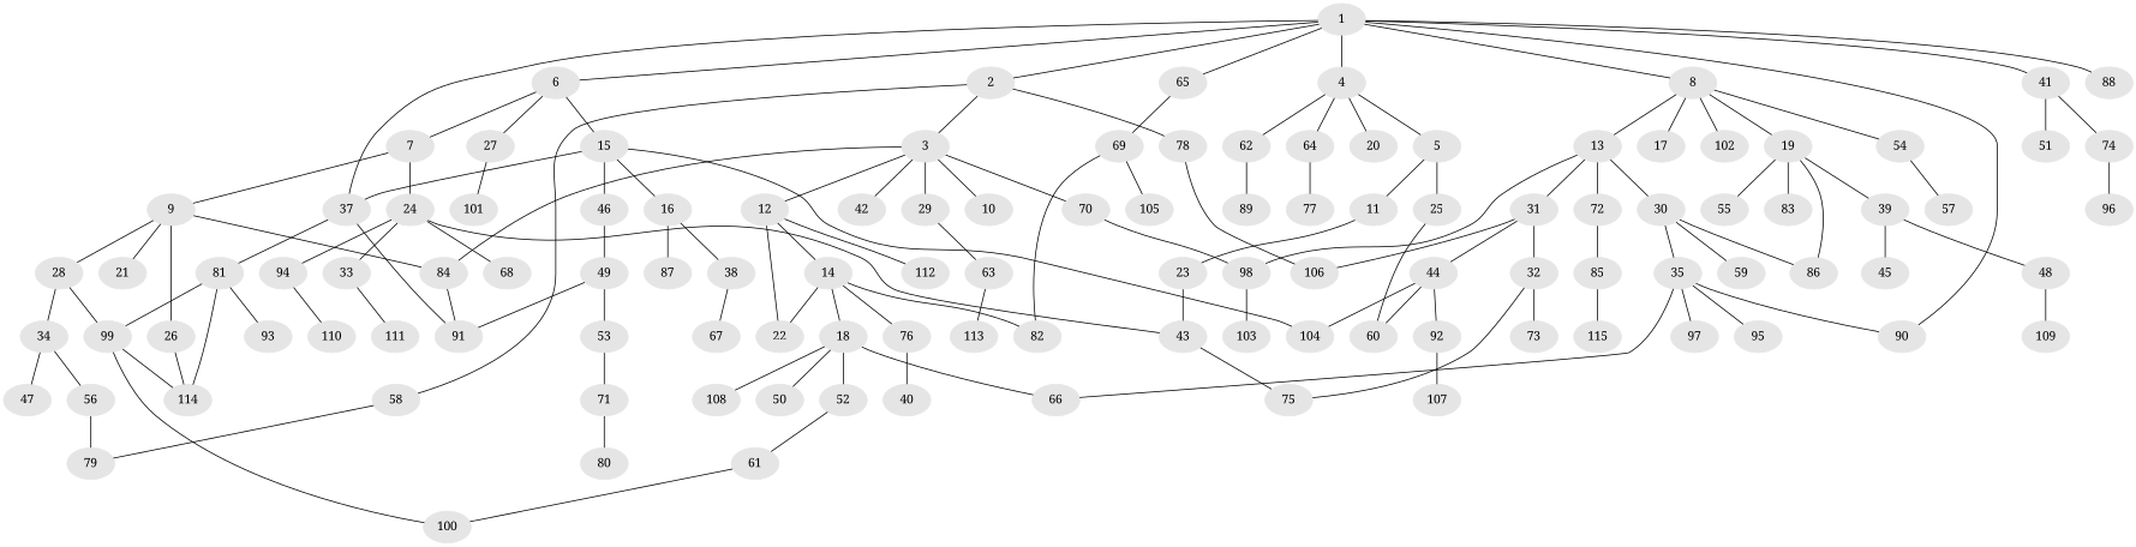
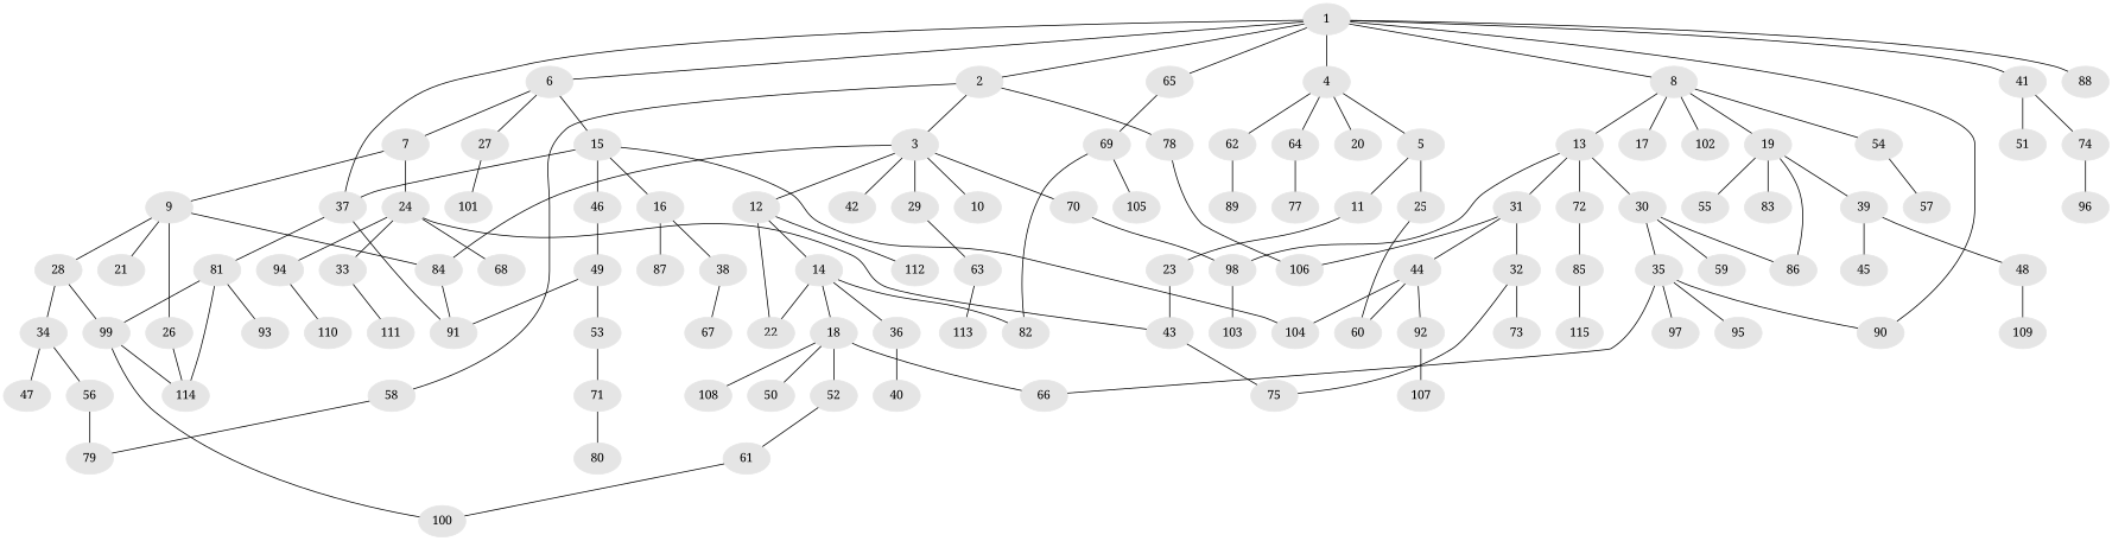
  graph {
    fontname="Noto Serif"
    node [color=gray90 fontname="Noto Serif" style=filled]
    edge [fontname="Noto Serif"]
    1
    2
    4
    6
    8
    37
    41
    65
    88
    90
    3
    58
    78
    5
    20
    62
    64
    7
    15
    27
    13
    17
    19
    54
    102
    81
    91
    51
    74
    69
    10
    12
    29
    42
    70
    84
    79
    106
    14
    22
    112
    63
    98
    11
    25
    89
    77
    23
    60
    9
    24
    16
    46
    104
    101
    21
    26
    28
    43
    33
    68
    94
    30
    31
    72
    39
    55
    83
    86
    57
    114
    34
    99
    18
-   36 [label=76]
+   36
    82
    35
    59
    32
    44
    85
    103
    52
    66
    108
    50
    40
    38
    87
    49
    67
    61
    45
    48
    75
    111
    110
    47
    56
    100
    113
    95
    97
    73
    92
    93
    109
    96
    107
    53
    71
    80
    105
    115
    1 -- 2
    1 -- 4
    1 -- 6
    1 -- 8
    1 -- 37
    1 -- 41
    1 -- 65
    1 -- 88
    1 -- 90
    2 -- 3
    2 -- 58
    2 -- 78
    4 -- 5
    4 -- 20
    4 -- 62
    4 -- 64
    6 -- 7
    6 -- 15
    6 -- 27
    8 -- 13
    8 -- 17
    8 -- 19
    8 -- 54
    8 -- 102
    37 -- 81
    37 -- 91
    41 -- 51
    41 -- 74
    65 -- 69
    3 -- 10
    3 -- 12
    3 -- 29
    3 -- 42
    3 -- 70
    3 -- 84
    58 -- 79
    78 -- 106
    5 -- 11
    5 -- 25
    62 -- 89
    64 -- 77
    7 -- 9
    7 -- 24
    15 -- 37
    15 -- 16
    15 -- 46
    15 -- 104
    27 -- 101
    13 -- 98
    13 -- 30
    13 -- 31
    13 -- 72
    19 -- 39
    19 -- 55
    19 -- 83
    19 -- 86
    54 -- 57
    81 -- 114
    81 -- 99
    81 -- 93
    74 -- 96
    69 -- 82
    69 -- 105
    12 -- 14
    12 -- 22
    12 -- 112
    29 -- 63
    70 -- 98
    84 -- 91
    14 -- 22
    14 -- 18
    14 -- 36
    14 -- 82
    63 -- 113
    98 -- 103
    11 -- 23
    25 -- 60
    23 -- 43
    9 -- 84
    9 -- 21
    9 -- 26
    9 -- 28
    24 -- 43
    24 -- 33
    24 -- 68
    24 -- 94
    16 -- 38
    16 -- 87
    46 -- 49
    26 -- 114
    28 -- 34
    28 -- 99
    43 -- 75
    33 -- 111
    94 -- 110
    30 -- 86
    30 -- 35
    30 -- 59
    31 -- 106
    31 -- 32
    31 -- 44
    72 -- 85
    39 -- 45
    39 -- 48
    34 -- 47
    34 -- 56
    99 -- 114
    99 -- 100
    18 -- 52
    18 -- 66
    18 -- 108
    18 -- 50
    36 -- 40
    35 -- 90
    35 -- 66
    35 -- 95
    35 -- 97
    32 -- 75
    32 -- 73
    44 -- 60
    44 -- 104
    44 -- 92
    85 -- 115
    52 -- 61
    38 -- 67
    49 -- 91
    49 -- 53
    61 -- 100
    48 -- 109
    56 -- 79
    92 -- 107
    53 -- 71
    71 -- 80
  }
